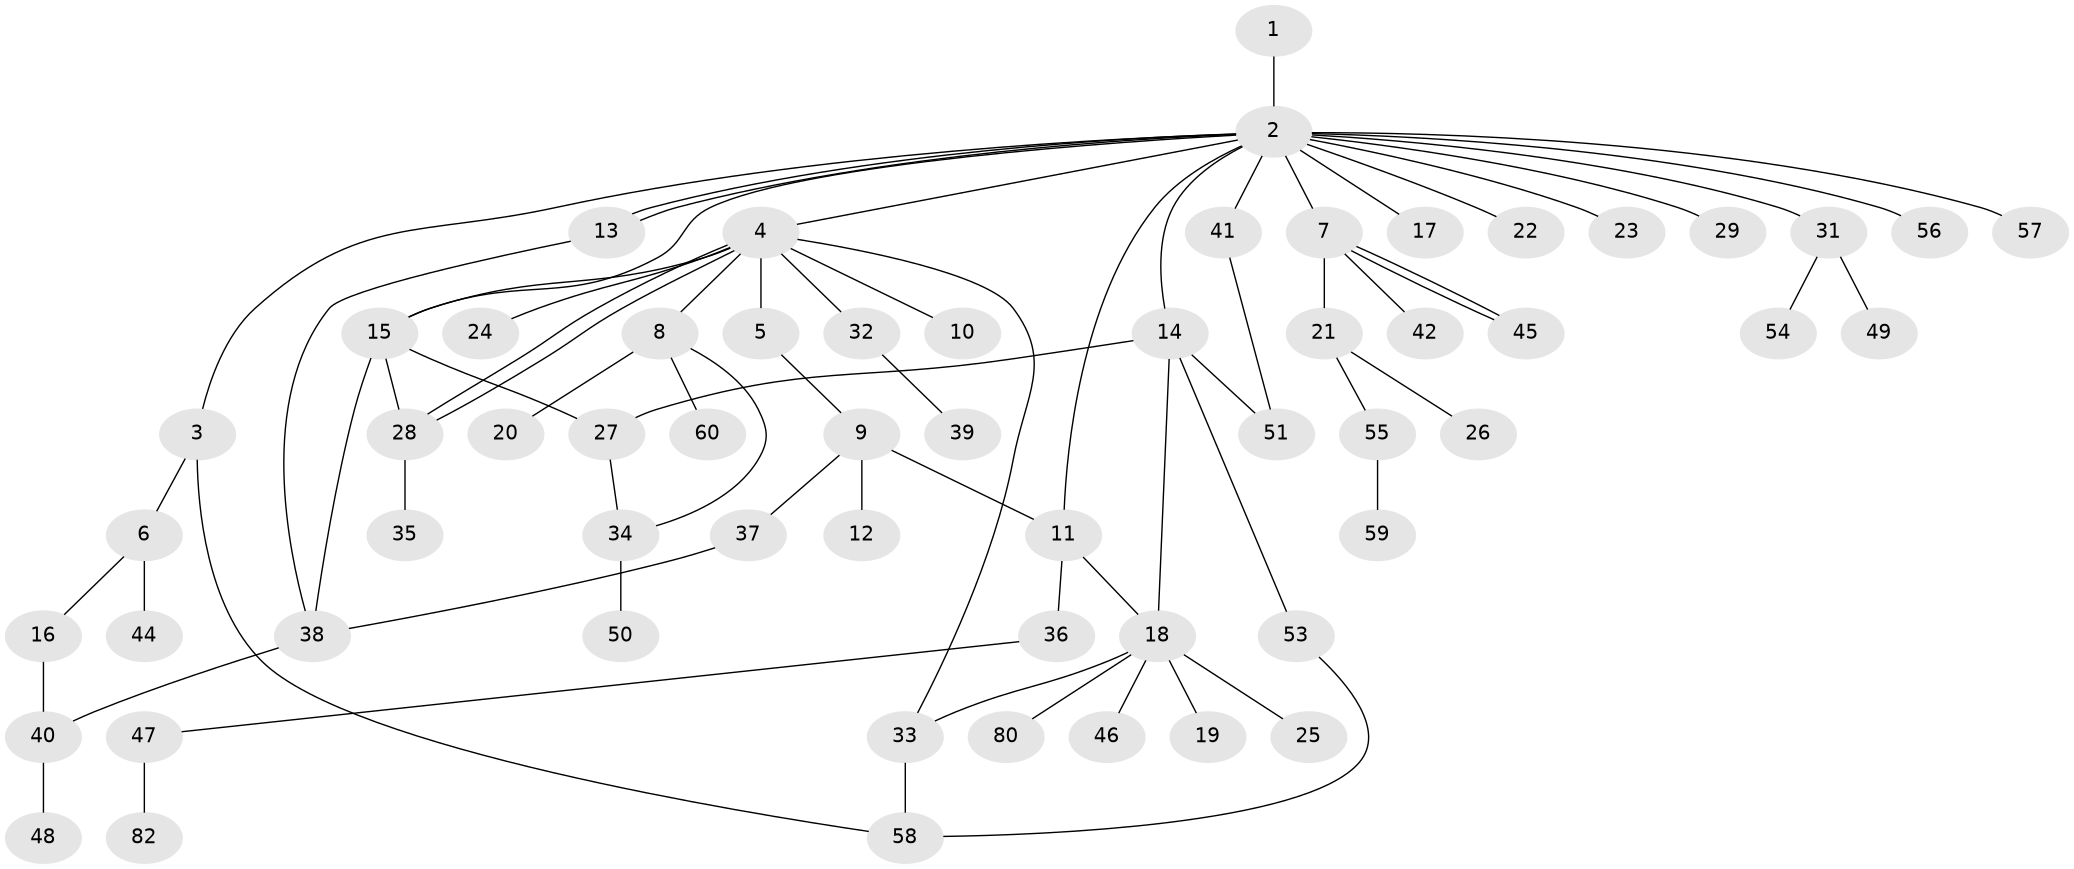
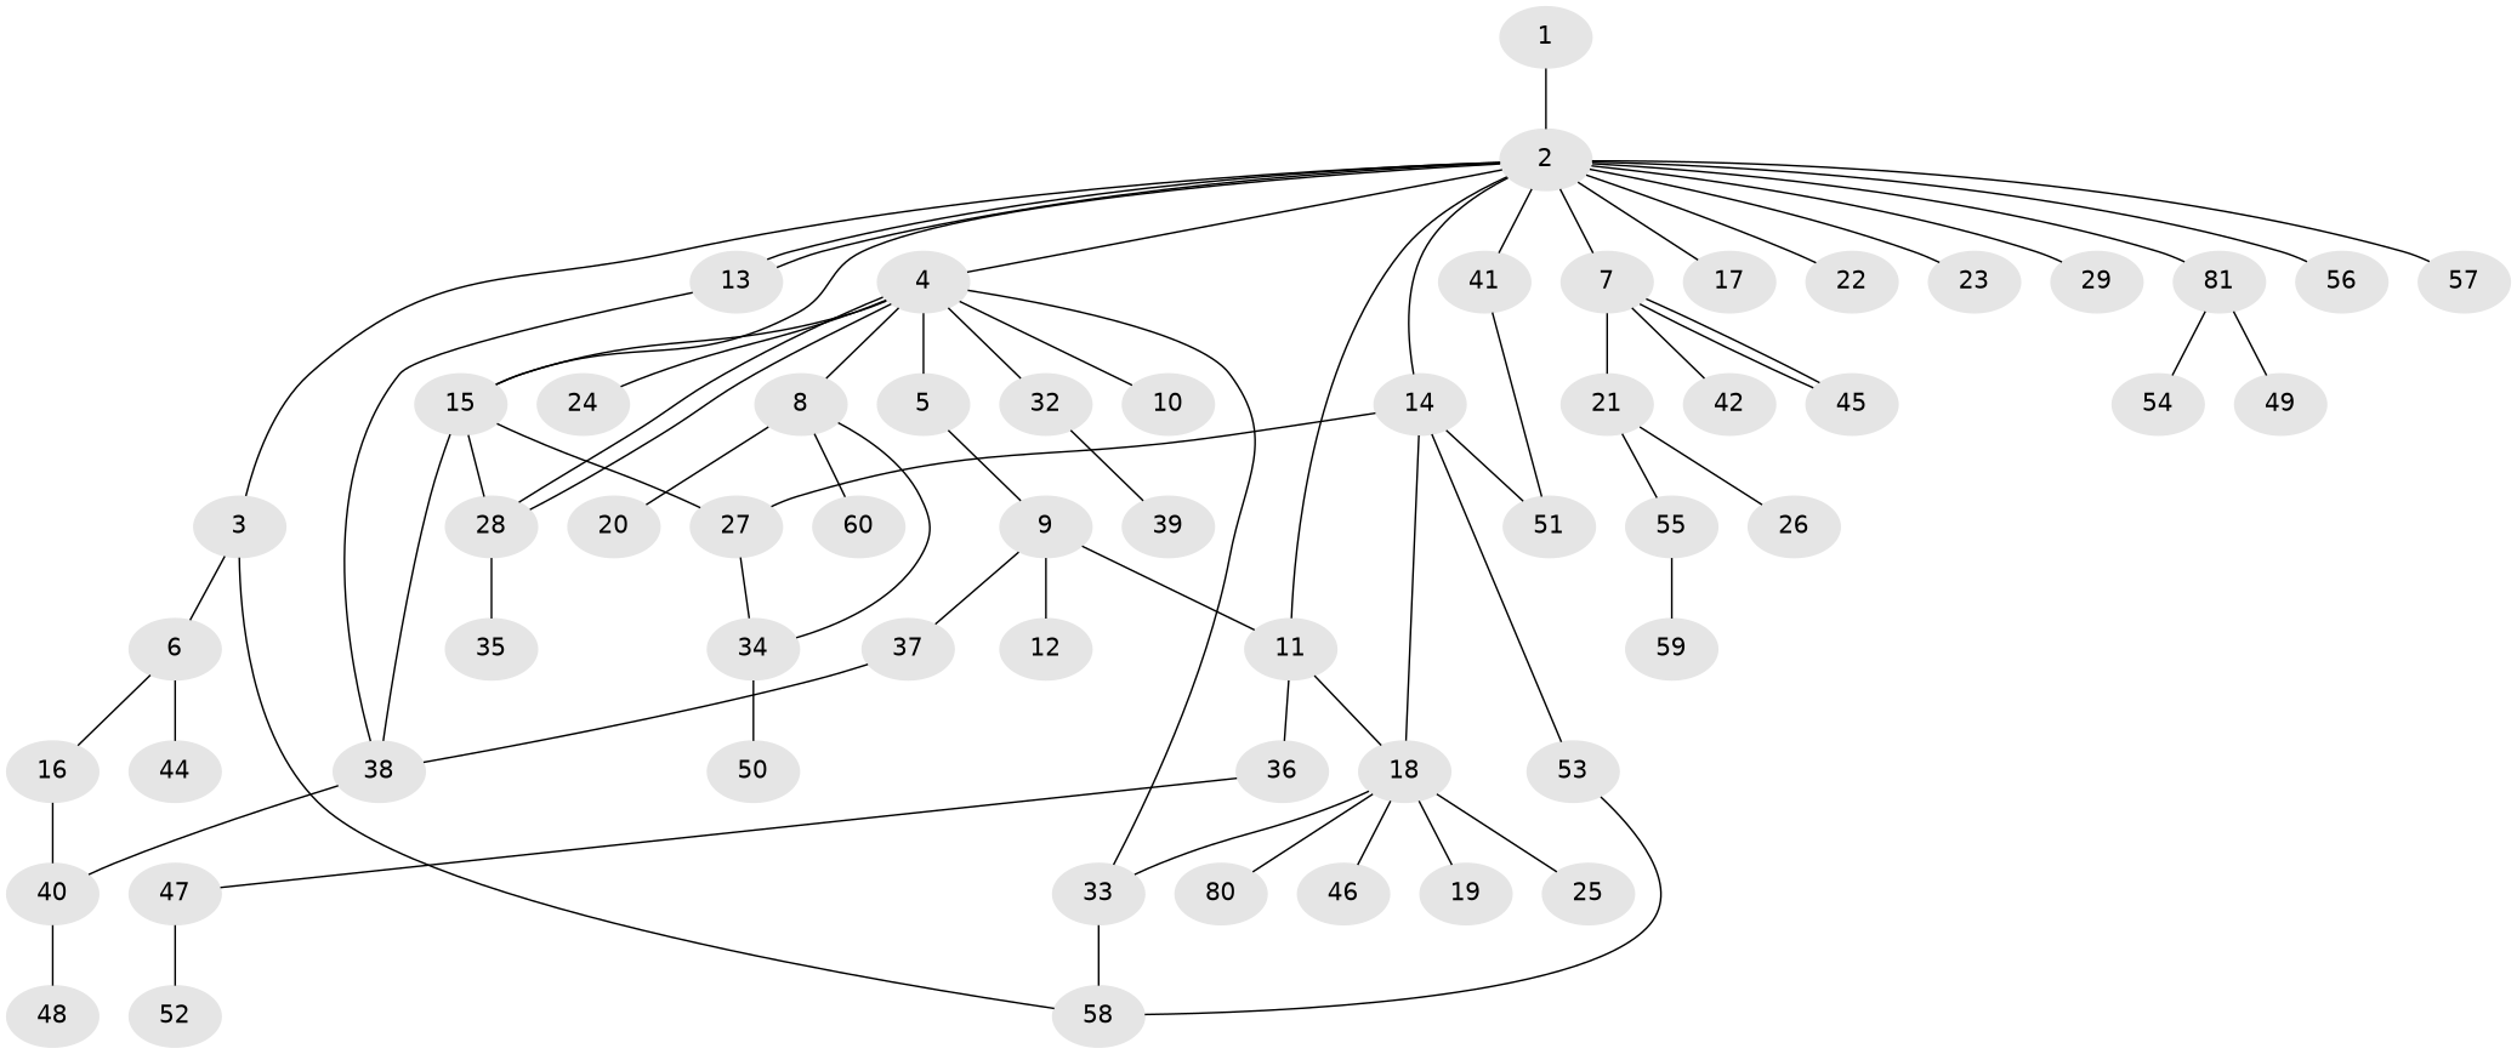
  graph {
    fontname="DejaVu Sans"
    node [color=gray90 fontname="DejaVu Sans" style=filled]
    edge [fontname="DejaVu Sans"]
    1
    2
    3
    4
    7
    11
    13
    14
    15
    17
    22
    23
    29
-   31
+   31 [label=81]
    41
    56
    57
    6
    58
    5
    8
    10
    24
    28
    32
    33
    21
    42
    45
    18
    36
    38
    27
    51
    53
    54
    49
    37
    16
    44
    9
    20
    34
    60
    35
    39
    12
    40
    26
    55
    50
    19
    25
    n54 [label=80]
    46
    47
    48
    59
-   52 [label=82]
+   52
    1 -- 2
    2 -- 3
    2 -- 4
    2 -- 7
    2 -- 11
    2 -- 13
    2 -- 13
    2 -- 14
    2 -- 15
    2 -- 17
    2 -- 22
    2 -- 23
    2 -- 29
    2 -- 31
    2 -- 41
    2 -- 56
    2 -- 57
    3 -- 6
    3 -- 58
    4 -- 15
    4 -- 5
    4 -- 8
    4 -- 10
    4 -- 24
    4 -- 28
    4 -- 28
    4 -- 32
    4 -- 33
    7 -- 21
    7 -- 42
    7 -- 45
    7 -- 45
    11 -- 18
    11 -- 36
    13 -- 38
    14 -- 18
    14 -- 27
    14 -- 51
    14 -- 53
    15 -- 28
    15 -- 38
    15 -- 27
    31 -- 54
    31 -- 49
    41 -- 51
    6 -- 16
    6 -- 44
    5 -- 9
    8 -- 20
    8 -- 34
    8 -- 60
    28 -- 35
    32 -- 39
    33 -- 58
    21 -- 26
    21 -- 55
    18 -- 33
    18 -- 19
    18 -- 25
    18 -- n54
    18 -- 46
    36 -- 47
    38 -- 40
    27 -- 34
    53 -- 58
    37 -- 38
    16 -- 40
    9 -- 11
    9 -- 37
    9 -- 12
    34 -- 50
    40 -- 48
    55 -- 59
    47 -- 52
  }
